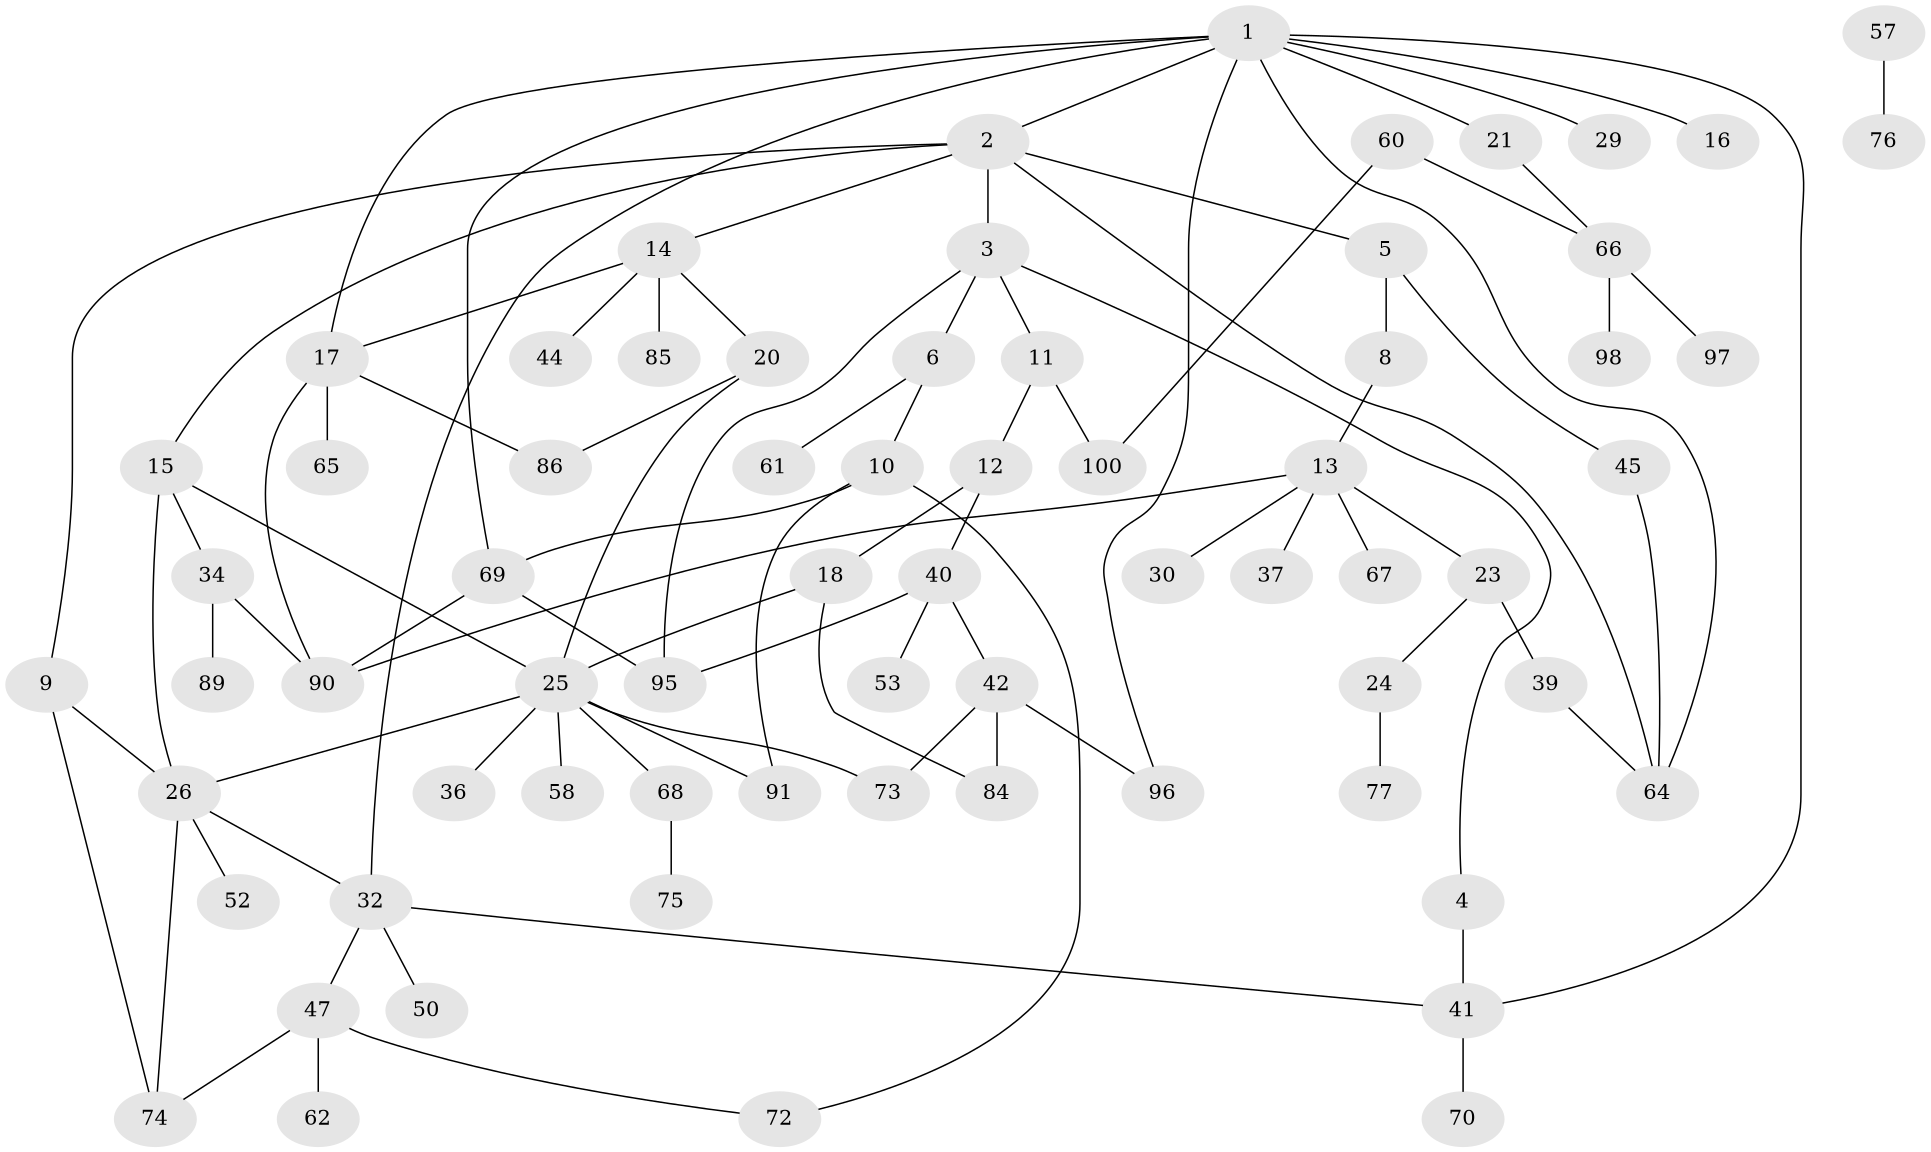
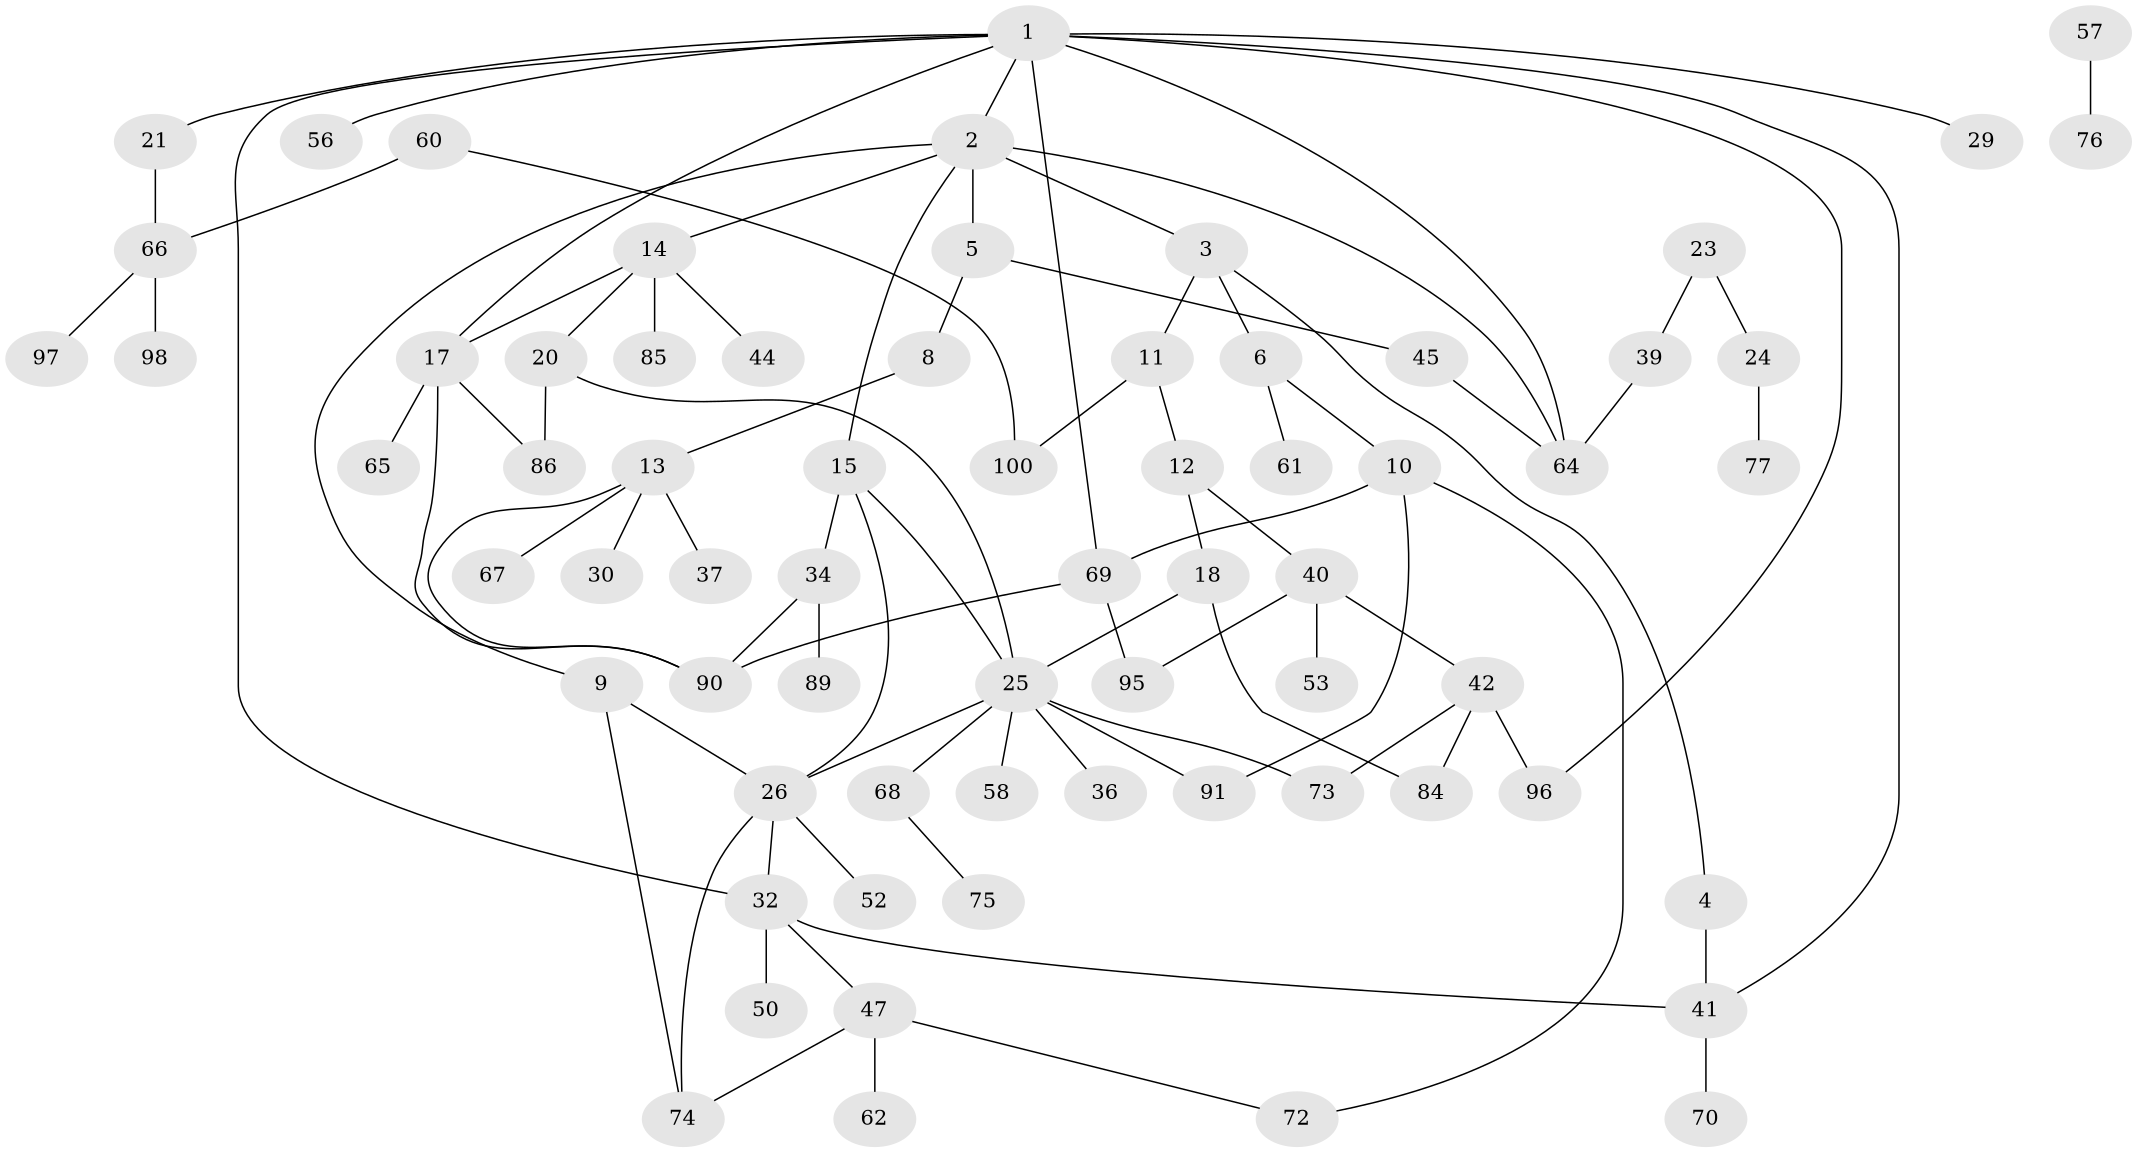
  graph {
    node [color=gray90 style=filled]
    1 [super="+28"]
    2
    17 [super="+38"]
    21
    29
    32 [super="+35"]
    41 [super="+43"]
-   56 [label=16]
+   56
    64 [super="+94"]
    69 [super="+83"]
    96
    3 [super="+19"]
    5 [super="+7"]
    9 [super="+49"]
    14 [super="+31"]
    15 [super="+51"]
    90
    65
    86
    66 [super="+78"]
    47 [super="+71"]
    50
    70 [super="+92"]
    95
    4 [super="+33"]
    6
    11 [super="+79"]
    8
    45 [super="+87"]
    26 [super="+93"]
    74
    20 [super="+54"]
    44
    85 [super="+88"]
    25 [super="+46"]
    34 [super="+59"]
    10 [super="+24"]
    61
    12
    100
    13 [super="+16"]
    72
    91
    23
    30
    37
    67
    52
    18 [super="+22"]
    40 [super="+80"]
    84
    42 [super="+48"]
    53
    n54 [label=24 super="+55"]
    39
    36 [super="+81"]
    58
    68
    73
    89
    60 [super="+99"]
    97
    98
    77 [super="+82"]
    75
    62
    57 [super="+63"]
    76
    1 -- 2
    1 -- 17
    1 -- 21
    1 -- 29
    1 -- 32
    1 -- 41
    1 -- 56
    1 -- 64
    1 -- 69
    1 -- 96
    2 -- 64
    2 -- 3
    2 -- 5
    2 -- 9
    2 -- 14
    2 -- 15
    17 -- 90
    17 -- 65
    17 -- 86
    21 -- 66
    32 -- 41
    32 -- 47
    32 -- 50
    41 -- 70
    69 -- 90
    69 -- 95
-   3 -- 95
    3 -- 4
    3 -- 6
    3 -- 11
    5 -- 8
    5 -- 45
    9 -- 26
    9 -- 74
    14 -- 17
    14 -- 20
    14 -- 44
    14 -- 85
    15 -- 26
    15 -- 25
    15 -- 34
    66 -- 97
    66 -- 98
    47 -- 74
    47 -- 72
    47 -- 62
    4 -- 41
    6 -- 10
    6 -- 61
    11 -- 12
    11 -- 100
    8 -- 13
    45 -- 64
    26 -- 32
    26 -- 74
    26 -- 52
    20 -- 86
    20 -- 25
    25 -- 26
    25 -- 91
    25 -- 36
    25 -- 58
    25 -- 68
    25 -- 73
    34 -- 90
    34 -- 89
    10 -- 69
    10 -- 72
    10 -- 91
    12 -- 18
    12 -- 40
    13 -- 90
-   13 -- 23
    13 -- 30
    13 -- 37
    13 -- 67
    23 -- n54
    23 -- 39
    18 -- 25
    18 -- 84
    40 -- 95
    40 -- 42
    40 -- 53
    42 -- 96
    42 -- 84
    42 -- 73
    n54 -- 77
    39 -- 64
    68 -- 75
    60 -- 66
    60 -- 100
    57 -- 76
  }
